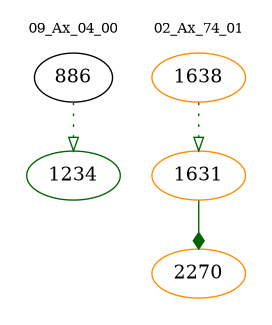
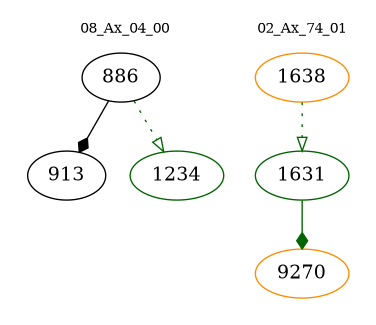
  digraph {
    node [color=black]
    edge [arrowhead=diamond color=darkgreen style=solid]
    n1 [label=886]
+   n2 [label=913]
    n3 [color=darkgreen label=1234]
-   n4 [color=darkorange label=1631]
+   n4 [color=darkgreen label=1631]
    n5 [color=darkorange label=1638]
-   n6 [color=darkorange label=2270]
+   n6 [color=darkorange label=9270]
    subgraph cluster_1 {
      color=white
      fontsize=10
-     label="09_Ax_04_00"
+     label="08_Ax_04_00"
      n1
+     n2
      n3
    }
    subgraph cluster_2 {
      color=white
      fontsize=10
      label="02_Ax_74_01"
      n4
      n5
      n6
    }
+   n1 -> n2 [color=black]
    n1 -> n3 [arrowhead=onormal style=dotted]
    n4 -> n6
    n5 -> n4 [arrowhead=onormal style=dotted]
  }
